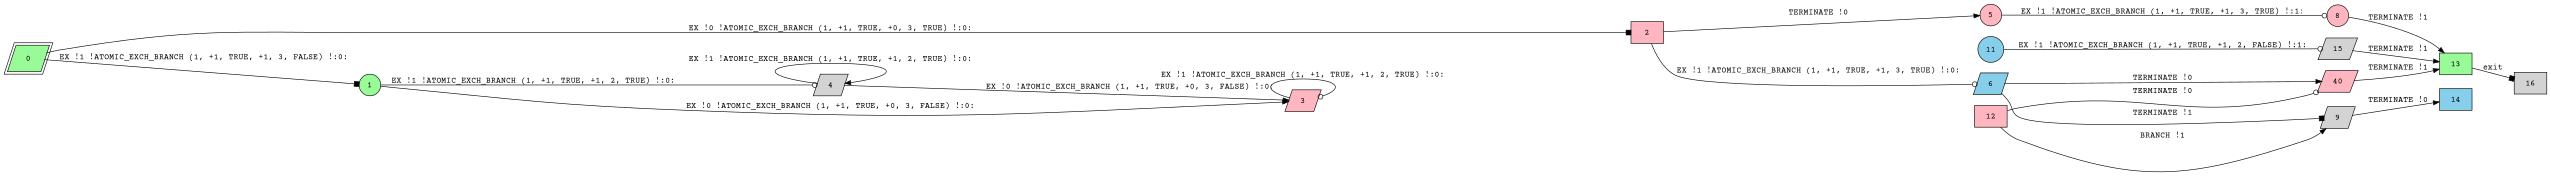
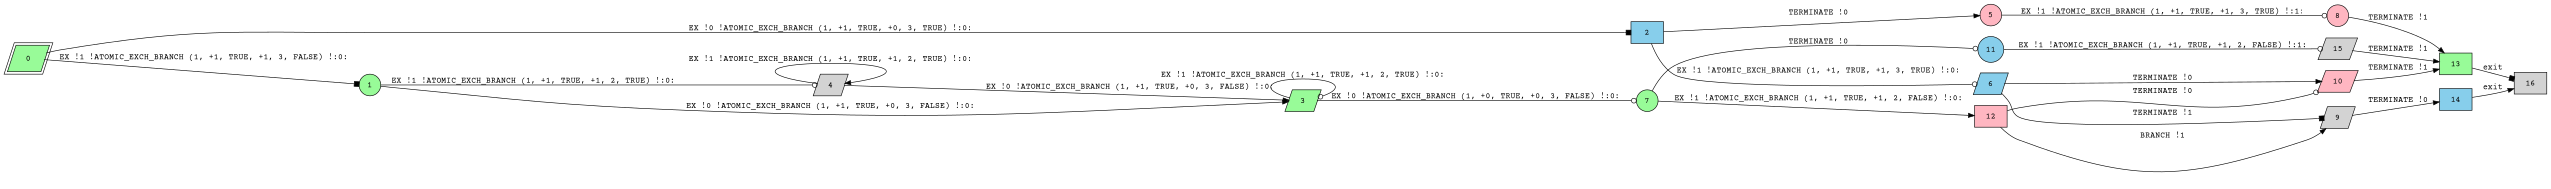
  digraph {
    fontname="Courier Prime"
    rankdir=LR
    node [fillcolor=palegreen fontname="Courier Prime" shape=parallelogram style=filled]
    edge [arrowhead=normal fontname="Courier Prime"]
    0 [peripheries=2]
    1 [shape=circle]
-   2 [fillcolor=lightpink shape=box]
-   3 [fillcolor=lightpink]
+   2 [fillcolor=skyblue shape=box]
+   3
    4 [fillcolor=lightgrey]
    5 [fillcolor=lightpink shape=circle]
    6 [fillcolor=skyblue]
+   7 [shape=circle]
    8 [fillcolor=lightpink shape=circle]
    9 [fillcolor=lightgrey]
-   10 [fillcolor=lightpink label=40]
+   10 [fillcolor=lightpink]
    11 [fillcolor=skyblue shape=circle]
    12 [fillcolor=lightpink shape=box]
    13 [shape=box]
    14 [fillcolor=skyblue shape=box]
    15 [fillcolor=lightgrey]
    16 [fillcolor=lightgrey shape=box]
    0 -> 1 [arrowhead=box label="EX !1 !ATOMIC_EXCH_BRANCH (1, +1, TRUE, +1, 3, FALSE) !:0:"]
    0 -> 2 [arrowhead=box label="EX !0 !ATOMIC_EXCH_BRANCH (1, +1, TRUE, +0, 3, TRUE) !:0:"]
    1 -> 3 [label="EX !0 !ATOMIC_EXCH_BRANCH (1, +1, TRUE, +0, 3, FALSE) !:0:"]
    1 -> 4 [arrowhead=odot label="EX !1 !ATOMIC_EXCH_BRANCH (1, +1, TRUE, +1, 2, TRUE) !:0:"]
    2 -> 5 [label="TERMINATE !0"]
    2 -> 6 [arrowhead=odot label="EX !1 !ATOMIC_EXCH_BRANCH (1, +1, TRUE, +1, 3, TRUE) !:0:"]
    3 -> 3 [arrowhead=odot label="EX !1 !ATOMIC_EXCH_BRANCH (1, +1, TRUE, +1, 2, TRUE) !:0:"]
+   3 -> 7 [arrowhead=odot label="EX !0 !ATOMIC_EXCH_BRANCH (1, +0, TRUE, +0, 3, FALSE) !:0:"]
    4 -> 3 [label="EX !0 !ATOMIC_EXCH_BRANCH (1, +1, TRUE, +0, 3, FALSE) !:0:"]
    4 -> 4 [label="EX !1 !ATOMIC_EXCH_BRANCH (1, +1, TRUE, +1, 2, TRUE) !:0:"]
    5 -> 8 [arrowhead=odot label="EX !1 !ATOMIC_EXCH_BRANCH (1, +1, TRUE, +1, 3, TRUE) !:1:"]
    6 -> 9 [arrowhead=box label="TERMINATE !1"]
    6 -> 10 [label="TERMINATE !0"]
+   7 -> 11 [arrowhead=odot label="TERMINATE !0"]
+   7 -> 12 [label="EX !1 !ATOMIC_EXCH_BRANCH (1, +1, TRUE, +1, 2, FALSE) !:0:"]
    8 -> 13 [label="TERMINATE !1"]
    9 -> 14 [label="TERMINATE !0"]
    10 -> 13 [label="TERMINATE !1"]
    11 -> 15 [arrowhead=odot label="EX !1 !ATOMIC_EXCH_BRANCH (1, +1, TRUE, +1, 2, FALSE) !:1:"]
    12 -> 9 [label="BRANCH !1"]
    12 -> 10 [arrowhead=odot label="TERMINATE !0"]
    13 -> 16 [arrowhead=box label=exit]
+   14 -> 16 [label=exit]
    15 -> 13 [label="TERMINATE !1"]
  }
